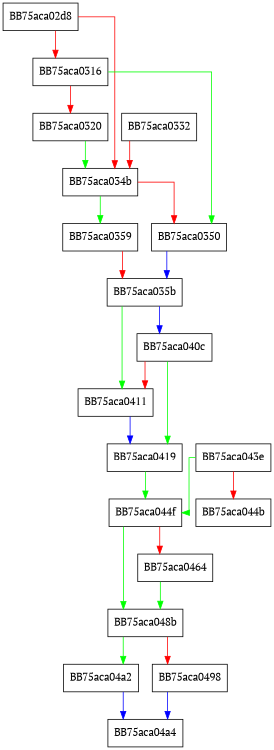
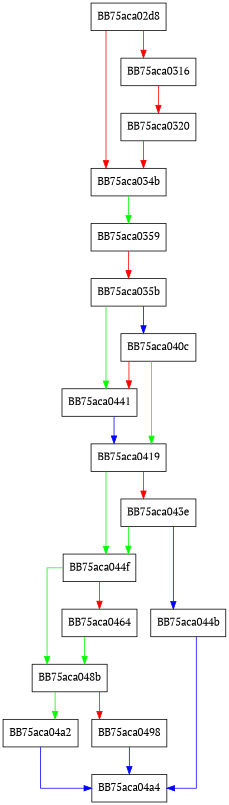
  digraph {
    fontname="PT Serif"
    splines=ortho
    node [fontname="PT Serif" shape=box]
    edge [color=red fontname="PT Serif"]
    BB75aca02d8
    BB75aca034b
    BB75aca0316
-   BB75aca0350
    BB75aca0359
    BB75aca0320
    BB75aca035b
    BB75aca040c
-   BB75aca0411
-   BB75aca0332
+   BB75aca0411 [label=BB75aca0441]
    BB75aca0419
    BB75aca044f
    BB75aca043e
    BB75aca048b
    BB75aca0464
    BB75aca044b
    BB75aca04a2
    BB75aca0498
    BB75aca04a4
    BB75aca02d8 -> BB75aca034b
    BB75aca02d8 -> BB75aca0316
-   BB75aca034b -> BB75aca0350
    BB75aca034b -> BB75aca0359 [color=green]
-   BB75aca0316 -> BB75aca0350 [color=green]
    BB75aca0316 -> BB75aca0320
-   BB75aca0350 -> BB75aca035b [color=blue]
    BB75aca0359 -> BB75aca035b
-   BB75aca0320 -> BB75aca034b [color=green]
+   BB75aca0320 -> BB75aca034b
    BB75aca035b -> BB75aca040c [color=blue]
    BB75aca035b -> BB75aca0411 [color=green]
    BB75aca040c -> BB75aca0411
    BB75aca040c -> BB75aca0419 [color=green]
    BB75aca0411 -> BB75aca0419 [color=blue]
-   BB75aca0332 -> BB75aca034b
    BB75aca0419 -> BB75aca044f [color=green]
+   BB75aca0419 -> BB75aca043e
    BB75aca044f -> BB75aca048b [color=green]
    BB75aca044f -> BB75aca0464
    BB75aca043e -> BB75aca044f [color=green]
-   BB75aca043e -> BB75aca044b
+   BB75aca043e -> BB75aca044b [color=blue]
    BB75aca048b -> BB75aca04a2 [color=green]
    BB75aca048b -> BB75aca0498
    BB75aca0464 -> BB75aca048b [color=green]
+   BB75aca044b -> BB75aca04a4 [color=blue]
    BB75aca04a2 -> BB75aca04a4 [color=blue]
    BB75aca0498 -> BB75aca04a4 [color=blue]
  }
